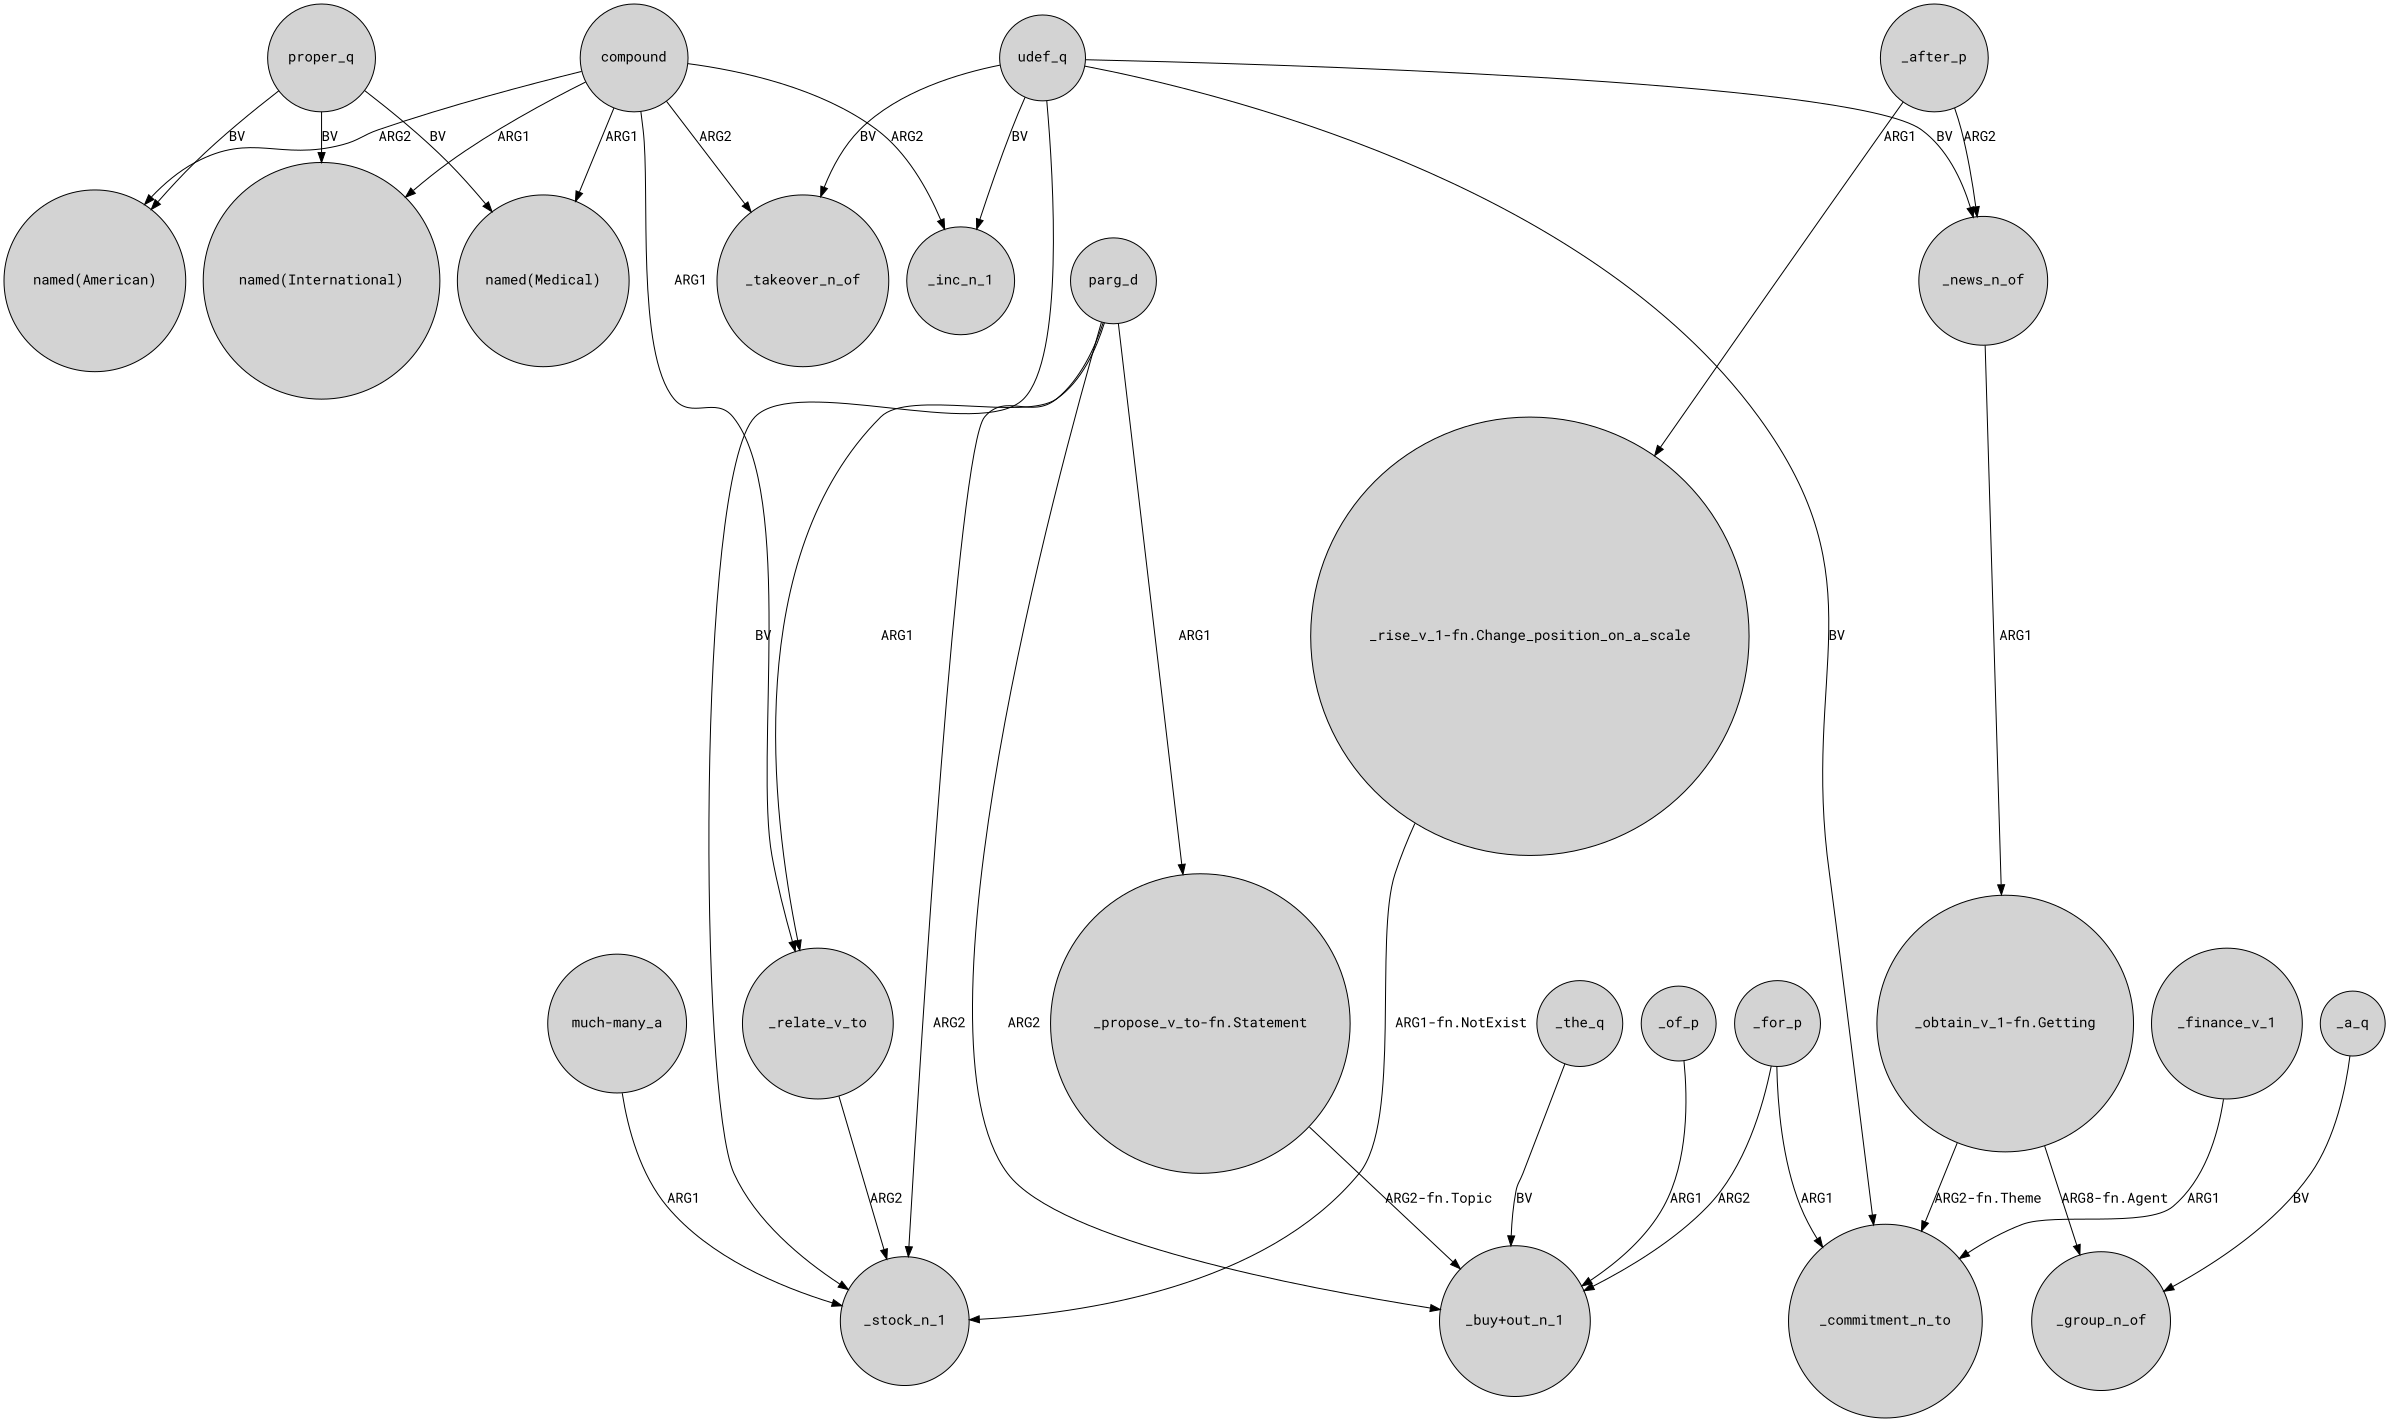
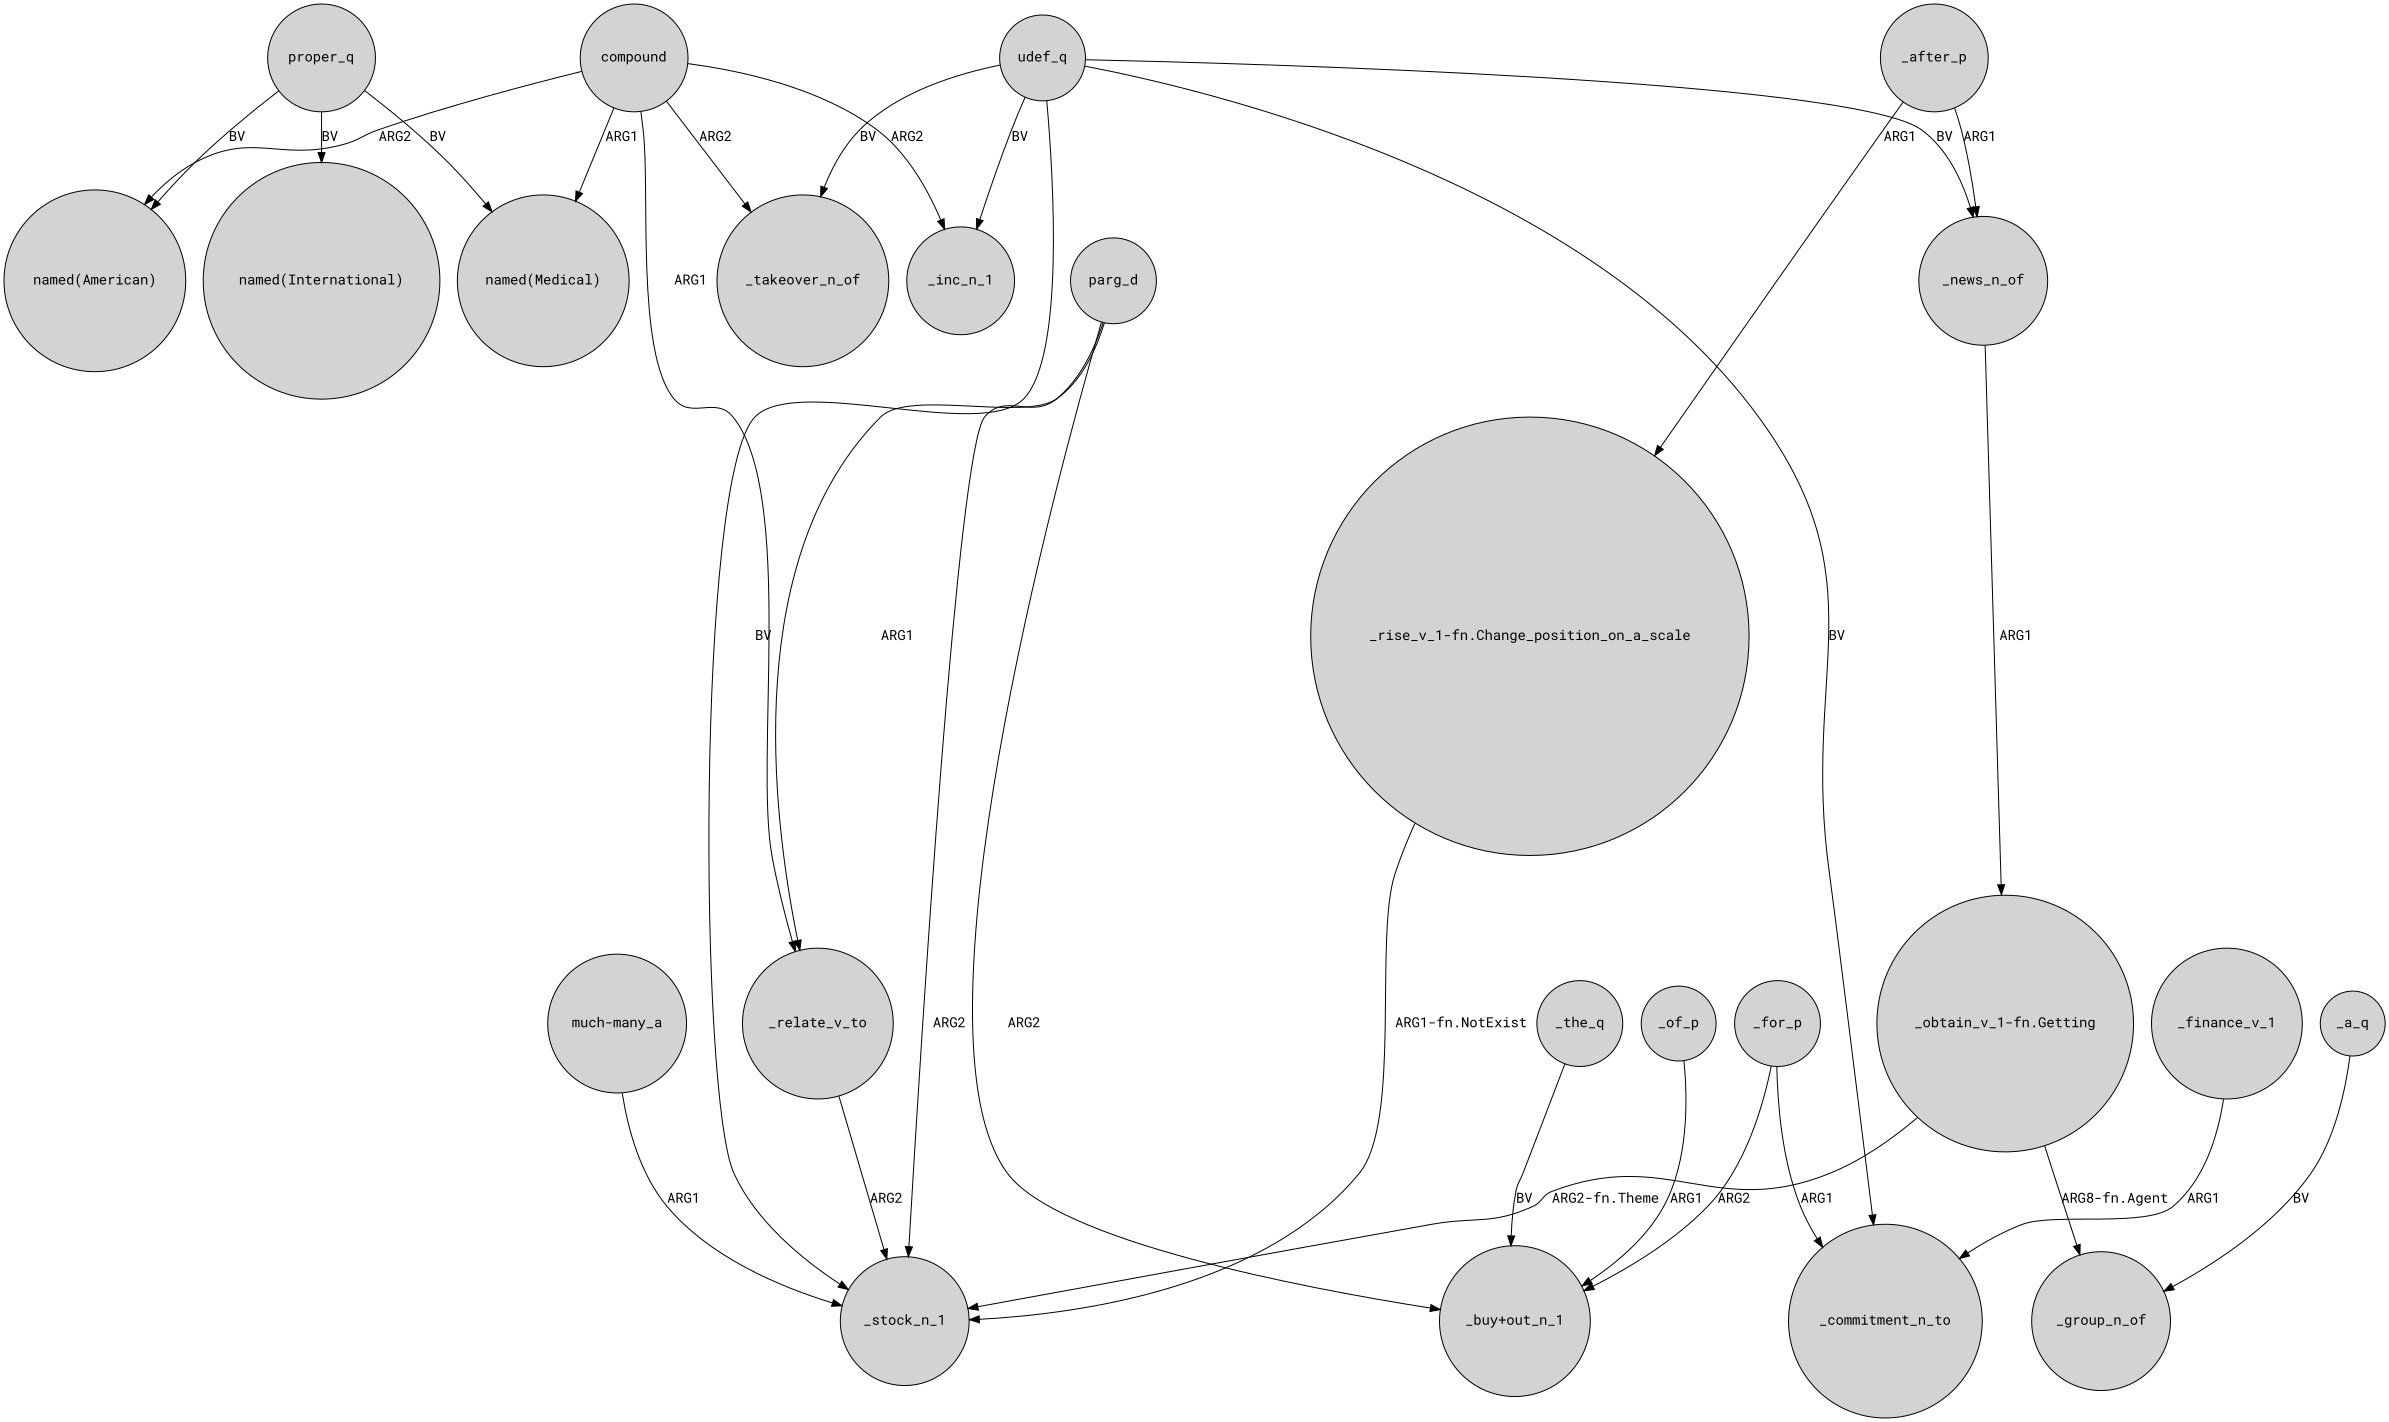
  digraph {
    fontname="Roboto Mono"
    node [fontname="Roboto Mono" shape=circle style=filled]
    edge [fontname="Roboto Mono"]
    compound
    "named(International)"
    "named(Medical)"
    _inc_n_1
    _takeover_n_of
    _relate_v_to
    "named(American)"
    _stock_n_1
    "much-many_a"
    udef_q
    _commitment_n_to
    _news_n_of
    "_obtain_v_1-fn.Getting"
    _finance_v_1
    _for_p
    "_buy+out_n_1"
    parg_d
-   "_propose_v_to-fn.Statement"
    proper_q
    "_rise_v_1-fn.Change_position_on_a_scale"
    _after_p
    _the_q
    _group_n_of
    _a_q
    _of_p
-   compound -> "named(International)" [label=ARG1]
    compound -> "named(Medical)" [label=ARG1]
    compound -> _inc_n_1 [label=ARG2]
    compound -> _takeover_n_of [label=ARG2]
    compound -> _relate_v_to [label=ARG1]
    compound -> "named(American)" [label=ARG2]
    _relate_v_to -> _stock_n_1 [label=ARG2]
    "much-many_a" -> _stock_n_1 [label=ARG1]
    udef_q -> _inc_n_1 [label=BV]
    udef_q -> _takeover_n_of [label=BV]
    udef_q -> _stock_n_1 [label=BV]
    udef_q -> _commitment_n_to [label=BV]
    udef_q -> _news_n_of [label=BV]
    _news_n_of -> "_obtain_v_1-fn.Getting" [label=ARG1]
-   "_obtain_v_1-fn.Getting" -> _commitment_n_to [label="ARG2-fn.Theme"]
+   "_obtain_v_1-fn.Getting" -> _stock_n_1 [label="ARG2-fn.Theme"]
    "_obtain_v_1-fn.Getting" -> _group_n_of [label="ARG8-fn.Agent"]
    _finance_v_1 -> _commitment_n_to [label=ARG1]
    _for_p -> _commitment_n_to [label=ARG1]
    _for_p -> "_buy+out_n_1" [label=ARG2]
    parg_d -> _relate_v_to [label=ARG1]
    parg_d -> _stock_n_1 [label=ARG2]
    parg_d -> "_buy+out_n_1" [label=ARG2]
-   parg_d -> "_propose_v_to-fn.Statement" [label=ARG1]
-   "_propose_v_to-fn.Statement" -> "_buy+out_n_1" [label="ARG2-fn.Topic"]
    proper_q -> "named(International)" [label=BV]
    proper_q -> "named(Medical)" [label=BV]
    proper_q -> "named(American)" [label=BV]
    "_rise_v_1-fn.Change_position_on_a_scale" -> _stock_n_1 [label="ARG1-fn.NotExist"]
-   _after_p -> _news_n_of [label=ARG2]
+   _after_p -> _news_n_of [label=ARG1]
    _after_p -> "_rise_v_1-fn.Change_position_on_a_scale" [label=ARG1]
    _the_q -> "_buy+out_n_1" [label=BV]
    _a_q -> _group_n_of [label=BV]
    _of_p -> "_buy+out_n_1" [label=ARG1]
  }
